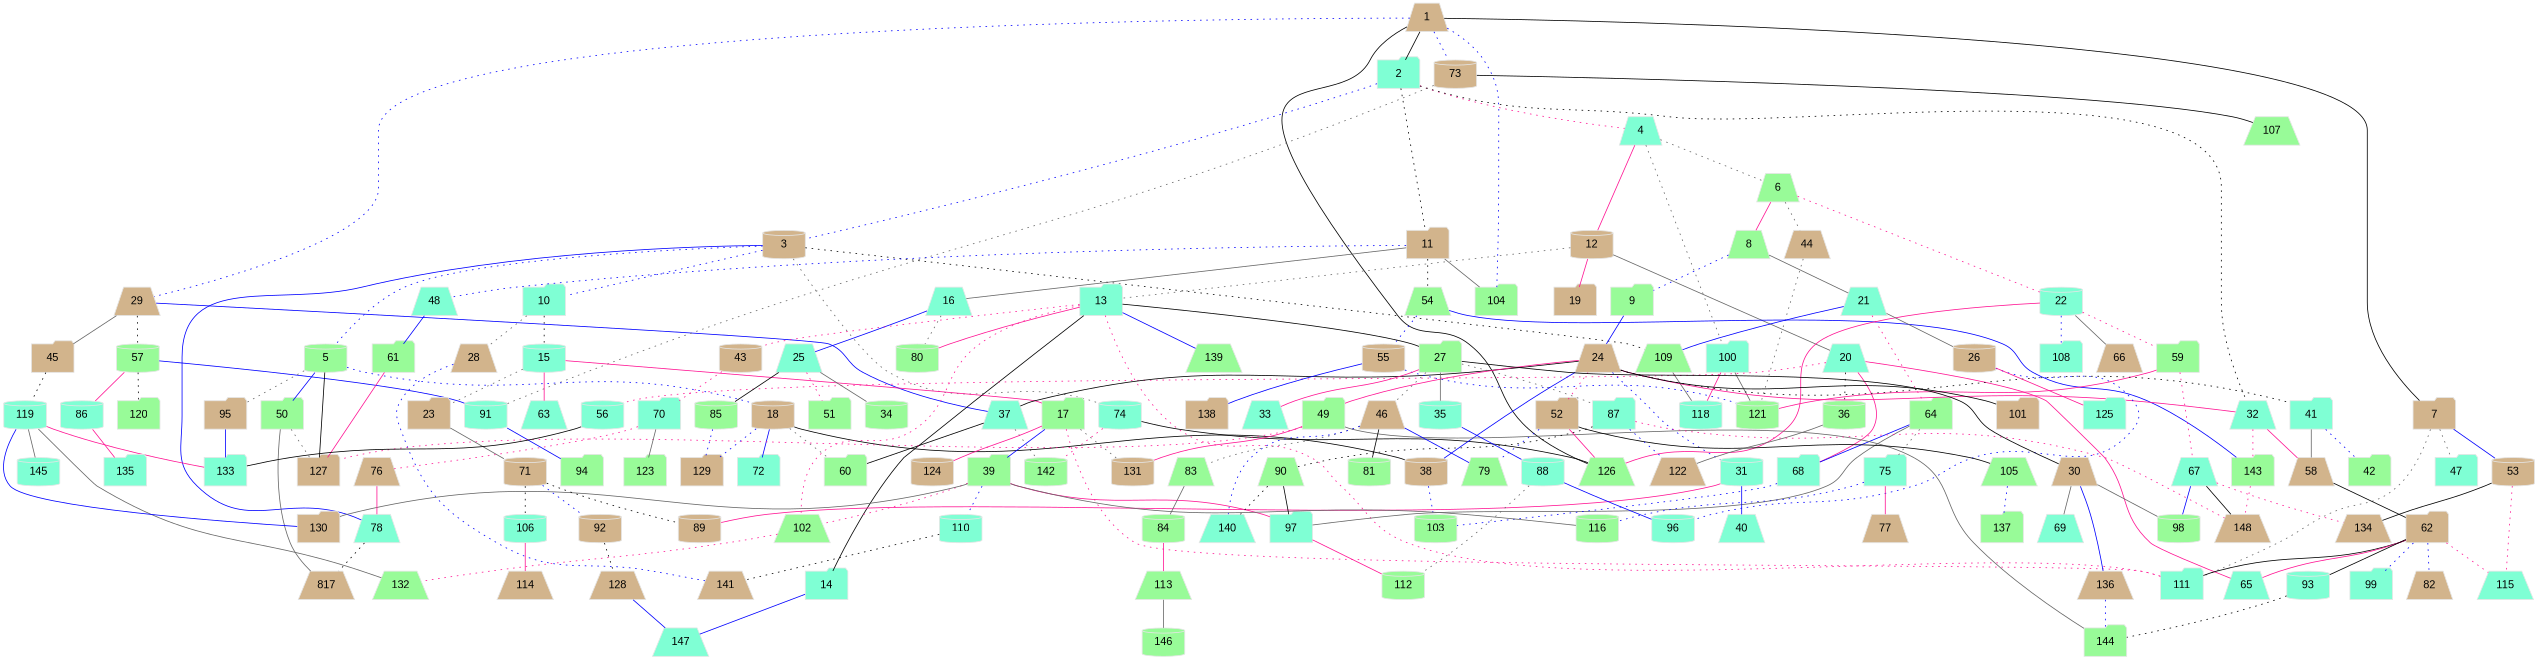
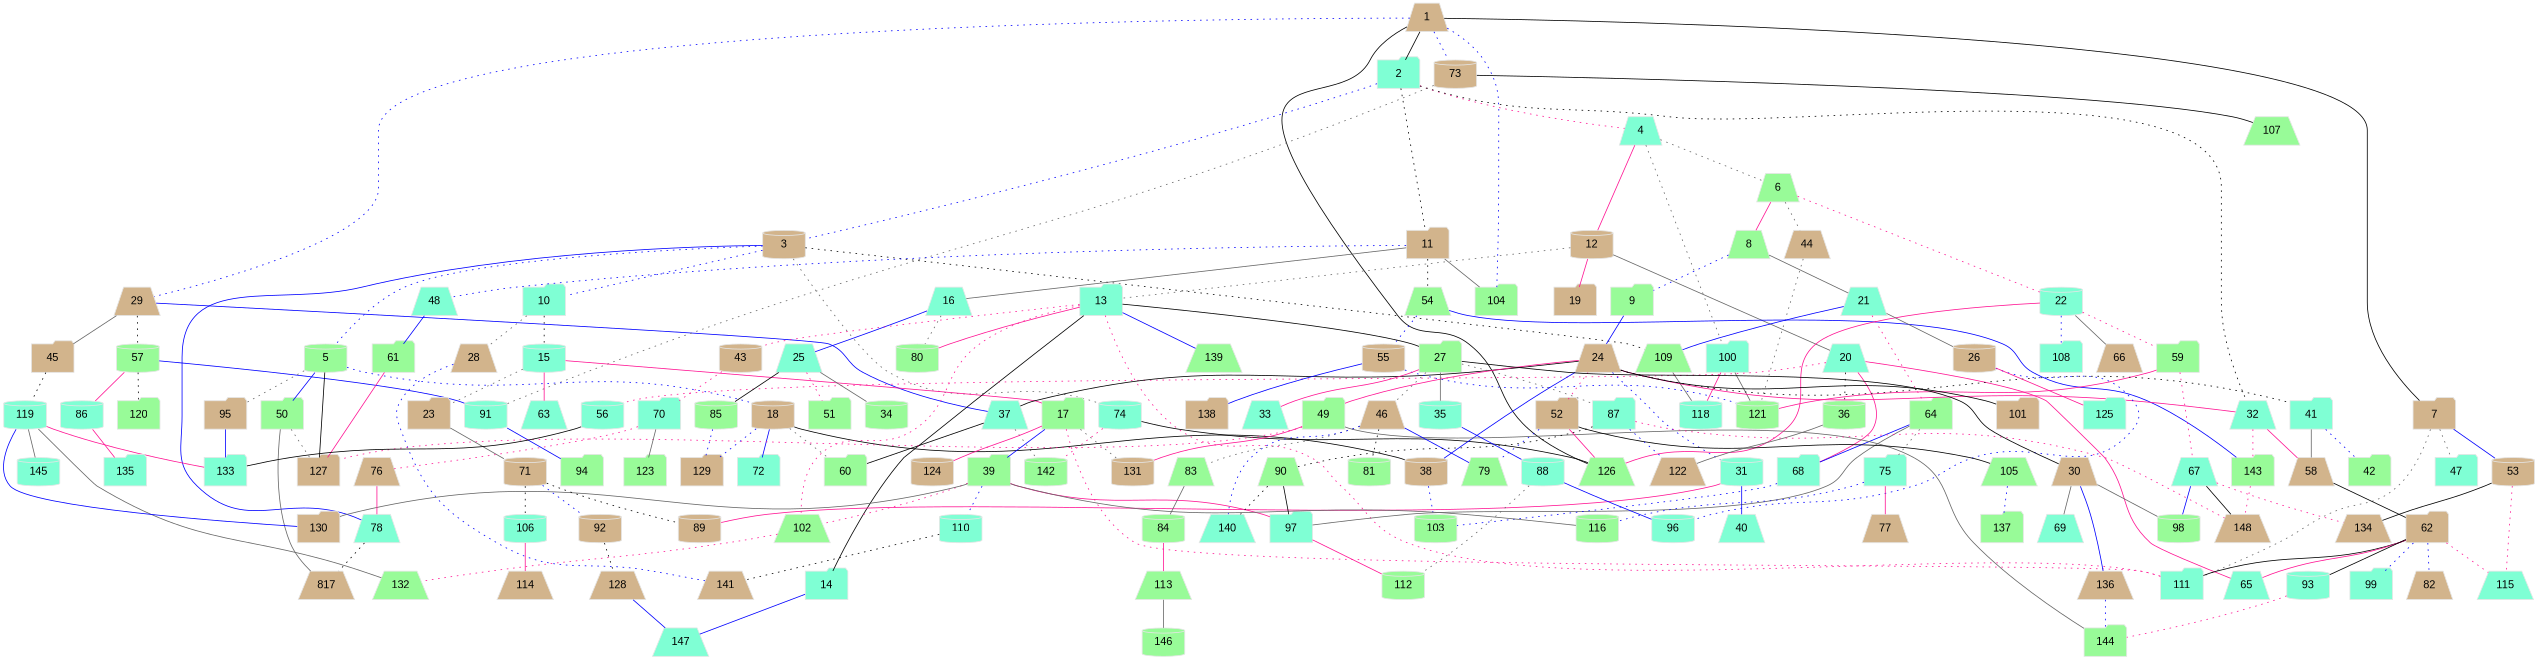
  graph {
    fontname="Liberation Sans"
    node [color=gray90 fillcolor=aquamarine fontname="Liberation Sans" shape=trapezium style=filled]
    edge [color=blue fontname="Liberation Sans" style=solid]
    1 [fillcolor=tan]
    2 [shape=folder]
    7 [fillcolor=tan shape=folder]
    29 [fillcolor=tan]
    73 [fillcolor=tan shape=cylinder]
    104 [fillcolor=palegreen shape=folder]
    126 [fillcolor=palegreen]
    3 [fillcolor=tan shape=cylinder]
    4
    11 [fillcolor=tan shape=folder]
    32
    47 [shape=folder]
    53 [fillcolor=tan shape=cylinder]
    111 [shape=folder]
    37
    45 [fillcolor=tan shape=folder]
    57 [fillcolor=palegreen shape=cylinder]
    91 [shape=cylinder]
    107 [fillcolor=palegreen]
    5 [fillcolor=palegreen shape=cylinder]
    10 [shape=folder]
    74 [shape=cylinder]
    78
    109 [fillcolor=palegreen]
    6 [fillcolor=palegreen]
    12 [fillcolor=tan shape=cylinder]
    100 [shape=folder]
    16
    48
    54 [fillcolor=palegreen]
    58 [fillcolor=tan]
    143 [fillcolor=palegreen shape=folder]
    18 [fillcolor=tan shape=cylinder]
    50 [fillcolor=palegreen shape=folder]
    95 [fillcolor=tan shape=folder]
    127 [fillcolor=tan shape=folder]
    15 [shape=cylinder]
    28 [fillcolor=tan]
    142 [fillcolor=palegreen shape=cylinder]
    n40 [fillcolor=tan label=817]
    118 [shape=cylinder]
    8 [fillcolor=palegreen]
    22 [shape=cylinder]
    44 [fillcolor=tan]
    13 [shape=folder]
    19 [fillcolor=tan shape=folder]
    20
    121 [fillcolor=palegreen shape=cylinder]
    38 [fillcolor=tan shape=cylinder]
    60 [fillcolor=palegreen shape=folder]
    72 [shape=folder]
    129 [fillcolor=tan shape=folder]
    133 [shape=folder]
    9 [fillcolor=palegreen shape=folder]
    21
    59 [fillcolor=palegreen shape=folder]
    66 [fillcolor=tan]
    108 [shape=folder]
    115
    134 [fillcolor=tan]
    24 [fillcolor=tan]
    26 [fillcolor=tan shape=cylinder]
    64 [fillcolor=palegreen shape=folder]
    31 [shape=cylinder]
    41 [shape=folder]
    49 [fillcolor=palegreen shape=folder]
    52 [fillcolor=tan shape=folder]
    101 [fillcolor=tan shape=folder]
    17 [fillcolor=palegreen shape=folder]
    23 [fillcolor=tan shape=folder]
    63
    141 [fillcolor=tan]
    80 [fillcolor=palegreen shape=cylinder]
    25
    61 [fillcolor=palegreen shape=folder]
    55 [fillcolor=tan shape=cylinder]
    14 [shape=folder]
    27 [fillcolor=palegreen shape=folder]
    43 [fillcolor=tan shape=cylinder]
    102 [fillcolor=palegreen]
    139 [fillcolor=palegreen]
    36 [fillcolor=palegreen shape=cylinder]
    56 [shape=cylinder]
    65
    68 [shape=folder]
    147
    30 [fillcolor=tan]
    33
    35 [shape=cylinder]
    46 [fillcolor=tan]
    87 [shape=folder]
    70 [shape=folder]
    132 [fillcolor=palegreen]
    39 [fillcolor=palegreen shape=folder]
    124 [fillcolor=tan shape=cylinder]
    131 [fillcolor=tan shape=cylinder]
    71 [fillcolor=tan shape=cylinder]
    34 [fillcolor=palegreen shape=cylinder]
    51 [fillcolor=palegreen shape=folder]
    85 [fillcolor=palegreen shape=cylinder]
    97 [shape=folder]
    110 [shape=cylinder]
    116 [fillcolor=palegreen shape=cylinder]
    130 [fillcolor=tan shape=folder]
    103 [fillcolor=palegreen shape=cylinder]
    122 [fillcolor=tan]
    96 [shape=cylinder]
    125 [shape=folder]
    75 [shape=folder]
    67
    89 [fillcolor=tan shape=cylinder]
    92 [fillcolor=tan shape=cylinder]
    106 [shape=cylinder]
    40
    42 [fillcolor=palegreen shape=folder]
    144 [fillcolor=palegreen shape=folder]
    79 [fillcolor=palegreen]
    105 [fillcolor=palegreen]
    69
    98 [fillcolor=palegreen shape=cylinder]
    136 [fillcolor=tan]
    88 [shape=cylinder]
    81 [fillcolor=palegreen shape=cylinder]
    83 [fillcolor=palegreen]
    140
    148 [fillcolor=tan]
    90 [fillcolor=palegreen]
    119 [shape=cylinder]
    86 [shape=cylinder]
    120 [fillcolor=palegreen shape=folder]
    62 [fillcolor=tan shape=folder]
    112 [fillcolor=palegreen shape=cylinder]
    76 [fillcolor=tan]
    123 [fillcolor=palegreen shape=folder]
    145 [shape=cylinder]
    84 [fillcolor=palegreen shape=cylinder]
    137 [fillcolor=palegreen shape=folder]
    138 [fillcolor=tan shape=folder]
    135 [shape=folder]
    94 [fillcolor=palegreen shape=folder]
    82 [fillcolor=tan]
    93 [shape=cylinder]
    99 [shape=folder]
    77 [fillcolor=tan]
    128 [fillcolor=tan]
    114 [fillcolor=tan]
    113 [fillcolor=palegreen]
    146 [fillcolor=palegreen shape=cylinder]
    1 -- 2 [color=black]
    1 -- 7 [color=black]
    1 -- 29 [style=dotted]
    1 -- 73 [style=dotted]
    1 -- 104 [style=dotted]
    1 -- 126 [color=black]
    2 -- 3 [style=dotted]
    2 -- 4 [color=deeppink style=dotted]
    2 -- 11 [color=black style=dotted]
    2 -- 32 [color=black style=dotted]
    7 -- 47 [color=gray40 style=dotted]
    7 -- 53
    7 -- 111 [color=gray40 style=dotted]
    29 -- 37
    29 -- 45 [color=gray40]
    29 -- 57 [color=black style=dotted]
    73 -- 91 [color=gray40 style=dotted]
    73 -- 107 [color=black]
    3 -- 5 [style=dotted]
    3 -- 10 [style=dotted]
    3 -- 74 [color=gray40 style=dotted]
    3 -- 78
    3 -- 109 [color=black style=dotted]
    4 -- 6 [color=gray40 style=dotted]
    4 -- 12 [color=deeppink]
    4 -- 100 [color=gray40 style=dotted]
    11 -- 104 [color=gray40]
    11 -- 16 [color=gray40]
    11 -- 48 [style=dotted]
    11 -- 54 [color=black style=dotted]
    32 -- 58 [color=deeppink]
    32 -- 143 [color=deeppink style=dotted]
    53 -- 115 [color=deeppink style=dotted]
    53 -- 134 [color=black]
    37 -- 142 [color=gray40 style=dotted]
    37 -- 60 [color=black]
    45 -- 119 [color=black style=dotted]
    57 -- 91
    57 -- 86 [color=deeppink]
    57 -- 120 [color=black style=dotted]
    91 -- 94
    5 -- 18 [style=dotted]
    5 -- 50
    5 -- 95 [color=gray40 style=dotted]
    5 -- 127 [color=black]
    10 -- 15 [color=black style=dotted]
    10 -- 28 [color=gray40 style=dotted]
    74 -- 126 [color=black]
    74 -- 142 [color=deeppink style=dotted]
    78 -- n40 [color=black style=dotted]
    109 -- 118 [color=gray40]
    6 -- 8 [color=deeppink]
    6 -- 22 [color=deeppink style=dotted]
    6 -- 44 [color=gray40 style=dotted]
    12 -- 13 [color=gray40 style=dotted]
    12 -- 19 [color=deeppink]
    12 -- 20 [color=gray40]
    100 -- 118 [color=deeppink]
    100 -- 121 [color=gray40]
    16 -- 80 [color=gray40 style=dotted]
    16 -- 25
    48 -- 61
    54 -- 143
    54 -- 55 [style=dotted]
    58 -- 62 [color=black]
    143 -- 148 [color=deeppink style=dotted]
    18 -- 38 [color=black]
    18 -- 60 [color=gray40 style=dotted]
    18 -- 72
    18 -- 129 [style=dotted]
    50 -- 127 [color=gray40 style=dotted]
    50 -- n40 [color=gray40]
    95 -- 133
    15 -- 17 [color=deeppink]
    15 -- 23 [color=gray40 style=dotted]
    15 -- 63 [color=deeppink]
    28 -- 141 [style=dotted]
    8 -- 9 [style=dotted]
    8 -- 21 [color=gray40]
    22 -- 126 [color=deeppink]
    22 -- 59 [color=deeppink style=dotted]
    22 -- 66 [color=gray40]
    22 -- 108 [style=dotted]
    44 -- 121 [color=gray40 style=dotted]
    13 -- 111 [color=deeppink style=dotted]
    13 -- 80 [color=deeppink]
    13 -- 14 [color=black]
    13 -- 27 [color=black]
    13 -- 43 [color=deeppink style=dotted]
    13 -- 102 [color=deeppink style=dotted]
    13 -- 139
    20 -- 36 [color=black style=dotted]
    20 -- 56 [color=deeppink style=dotted]
    20 -- 65 [color=deeppink]
    20 -- 68 [color=deeppink]
    38 -- 103 [style=dotted]
    9 -- 24
    21 -- 109
    21 -- 26 [color=gray40]
    21 -- 64 [color=deeppink style=dotted]
    59 -- 121 [color=deeppink]
    59 -- 67 [color=deeppink style=dotted]
    24 -- 32 [color=deeppink]
    24 -- 37 [color=black]
    24 -- 38
    24 -- 31 [style=dotted]
    24 -- 41 [color=black style=dotted]
    24 -- 49 [color=deeppink]
    24 -- 52 [color=deeppink style=dotted]
    24 -- 101 [color=black]
    26 -- 96 [style=dotted]
    26 -- 125 [color=deeppink]
    64 -- 68
    64 -- 97 [color=gray40]
    64 -- 75 [color=gray40 style=dotted]
    31 -- 89 [color=deeppink]
    31 -- 40
    41 -- 58 [color=gray40]
    41 -- 42 [style=dotted]
    49 -- 127 [color=deeppink style=dotted]
    49 -- 131 [color=deeppink]
    49 -- 144 [color=gray40]
    52 -- 126 [color=deeppink]
    52 -- 79 [style=dotted]
    52 -- 105 [color=black]
    17 -- 111 [color=deeppink style=dotted]
    17 -- 39
    17 -- 124 [color=deeppink]
    17 -- 131 [color=gray40 style=dotted]
    23 -- 71 [color=gray40]
    25 -- 34 [color=gray40]
    25 -- 51 [color=deeppink style=dotted]
    25 -- 85 [color=black]
    61 -- 127 [color=deeppink]
    55 -- 121 [style=dotted]
    55 -- 138
    14 -- 147
    27 -- 30 [color=black]
    27 -- 33 [color=deeppink]
    27 -- 35 [color=gray40]
    27 -- 46 [color=gray40 style=dotted]
    27 -- 87 [color=gray40 style=dotted]
    43 -- 70 [color=deeppink style=dotted]
    102 -- 132 [color=deeppink style=dotted]
    36 -- 122 [color=gray40]
    56 -- 133 [color=black]
    68 -- 103 [style=dotted]
    30 -- 69 [color=gray40]
    30 -- 98 [color=gray40]
    30 -- 136
    35 -- 88
    46 -- 79
-   46 -- 81 [color=black]
+   46 -- 81 [color=black style=dotted]
    46 -- 83 [color=gray40 style=dotted]
    46 -- 140 [style=dotted]
    87 -- 122 [style=dotted]
    87 -- 148 [color=deeppink style=dotted]
    87 -- 90 [color=black style=dotted]
    70 -- 76 [color=deeppink style=dotted]
    70 -- 123 [color=gray40]
    39 -- 102 [color=deeppink style=dotted]
    39 -- 97 [color=deeppink]
    39 -- 110 [style=dotted]
    39 -- 116 [color=gray40]
    39 -- 130 [color=gray40]
    71 -- 89 [color=black style=dotted]
    71 -- 92 [style=dotted]
    71 -- 106 [color=black style=dotted]
    85 -- 129 [style=dotted]
    97 -- 112 [color=deeppink]
    110 -- 141 [color=black style=dotted]
    75 -- 116 [style=dotted]
    75 -- 77 [color=deeppink]
    67 -- 134 [color=deeppink style=dotted]
    67 -- 98
    67 -- 148 [color=black]
    92 -- 128 [color=black style=dotted]
    106 -- 114 [color=deeppink]
    105 -- 137 [style=dotted]
    136 -- 144 [style=dotted]
    88 -- 96
    88 -- 112 [color=gray40 style=dotted]
    83 -- 84 [color=gray40]
    90 -- 97 [color=black]
    90 -- 140 [color=black style=dotted]
    119 -- 133 [color=deeppink]
    119 -- 132 [color=gray40]
    119 -- 130
    119 -- 145 [color=gray40]
    86 -- 135 [color=deeppink]
    62 -- 111 [color=black]
    62 -- 115 [color=deeppink style=dotted]
    62 -- 65 [color=deeppink]
    62 -- 82 [style=dotted]
    62 -- 93 [color=black]
    62 -- 99 [style=dotted]
    76 -- 78 [color=deeppink]
    84 -- 113 [color=deeppink]
-   93 -- 144 [color=black style=dotted]
+   93 -- 144 [color=deeppink style=dotted]
    128 -- 147
    113 -- 146 [color=gray40]
  }
